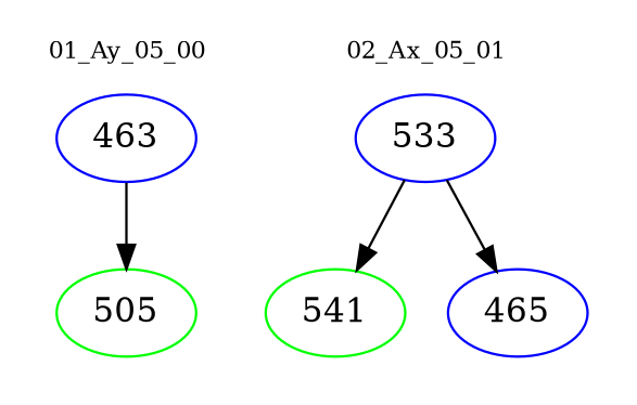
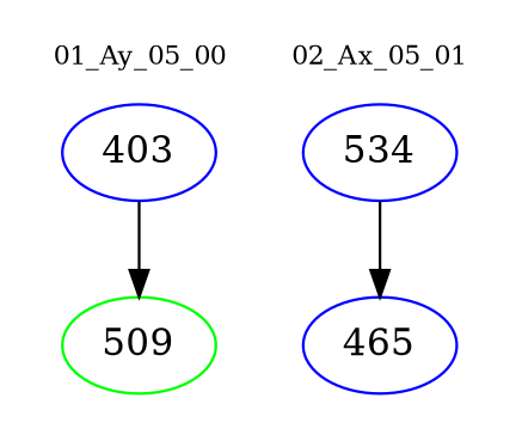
  digraph {
    node [color=blue]
    edge [color=black]
-   n1 [label=463]
-   n2 [color=green label=505]
-   n3 [label=533]
-   n4 [color=green label=541]
+   n1 [label=403]
+   n2 [color=green label=509]
+   n3 [label=534]
    n5 [label=465]
    subgraph cluster_1 {
      color=white
      fontsize=10
      label="01_Ay_05_00"
      n1
      n2
    }
    subgraph cluster_2 {
      color=white
      fontsize=10
      label="02_Ax_05_01"
      n3
-     n4
      n5
    }
    n1 -> n2
-   n3 -> n4
    n3 -> n5
  }
